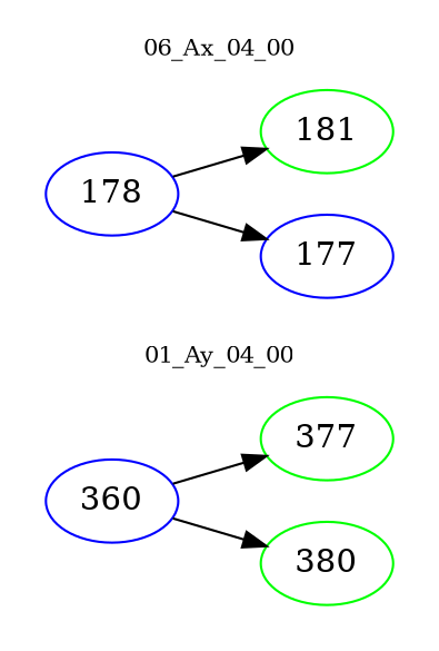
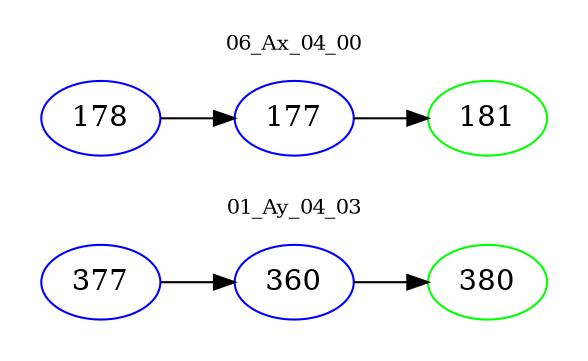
  digraph {
    rankdir=LR
    node [color=blue]
    edge [color=black]
    n1 [label=360]
    n2 [color=green label=380]
-   n3 [color=green label=377]
+   n3 [label=377]
    n4 [label=177]
    n5 [label=178]
    n6 [color=green label=181]
    subgraph cluster_1 {
      color=white
      fontsize=10
-     label="01_Ay_04_00"
+     label="01_Ay_04_03"
      n1
      n2
      n3
    }
    subgraph cluster_2 {
      color=white
      fontsize=10
      label="06_Ax_04_00"
      n4
      n5
      n6
    }
    n1 -> n2
-   n1 -> n3
-   n5 -> n6
+   n3 -> n1
+   n4 -> n6
    n5 -> n4
  }
